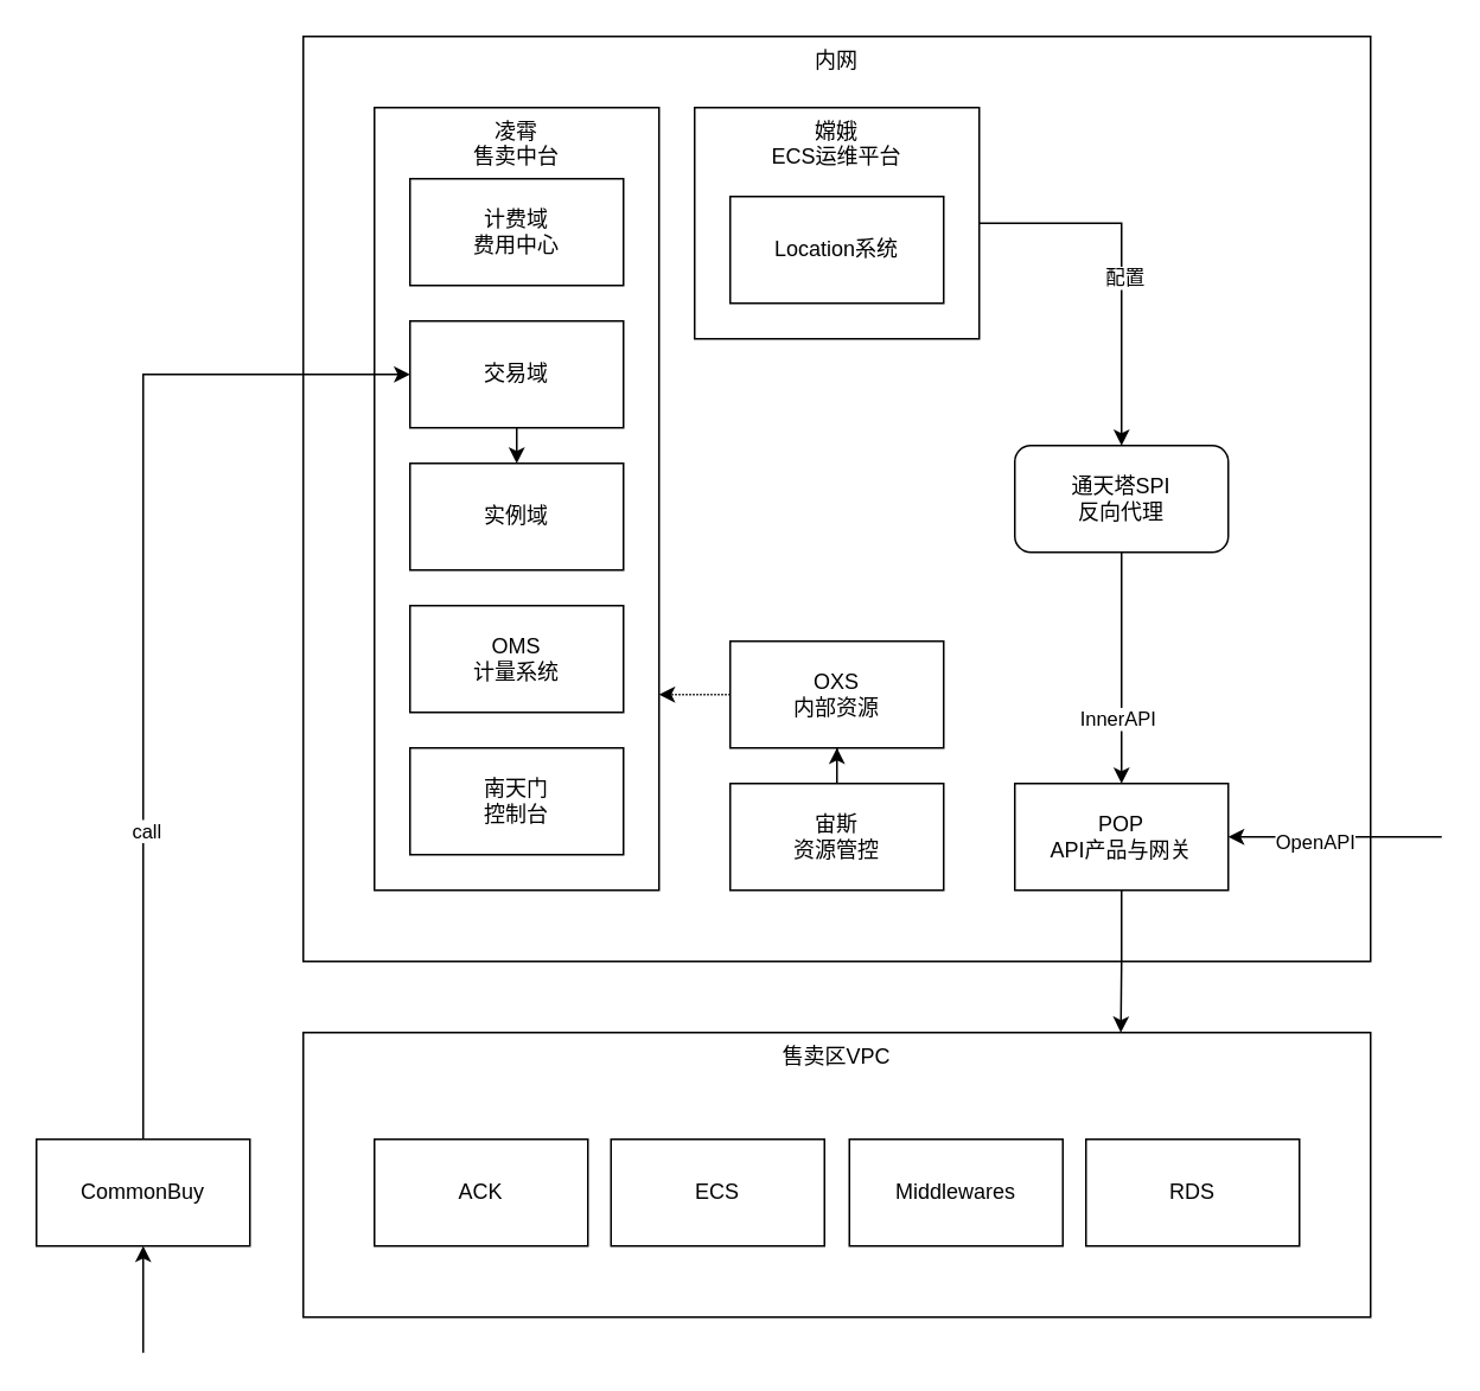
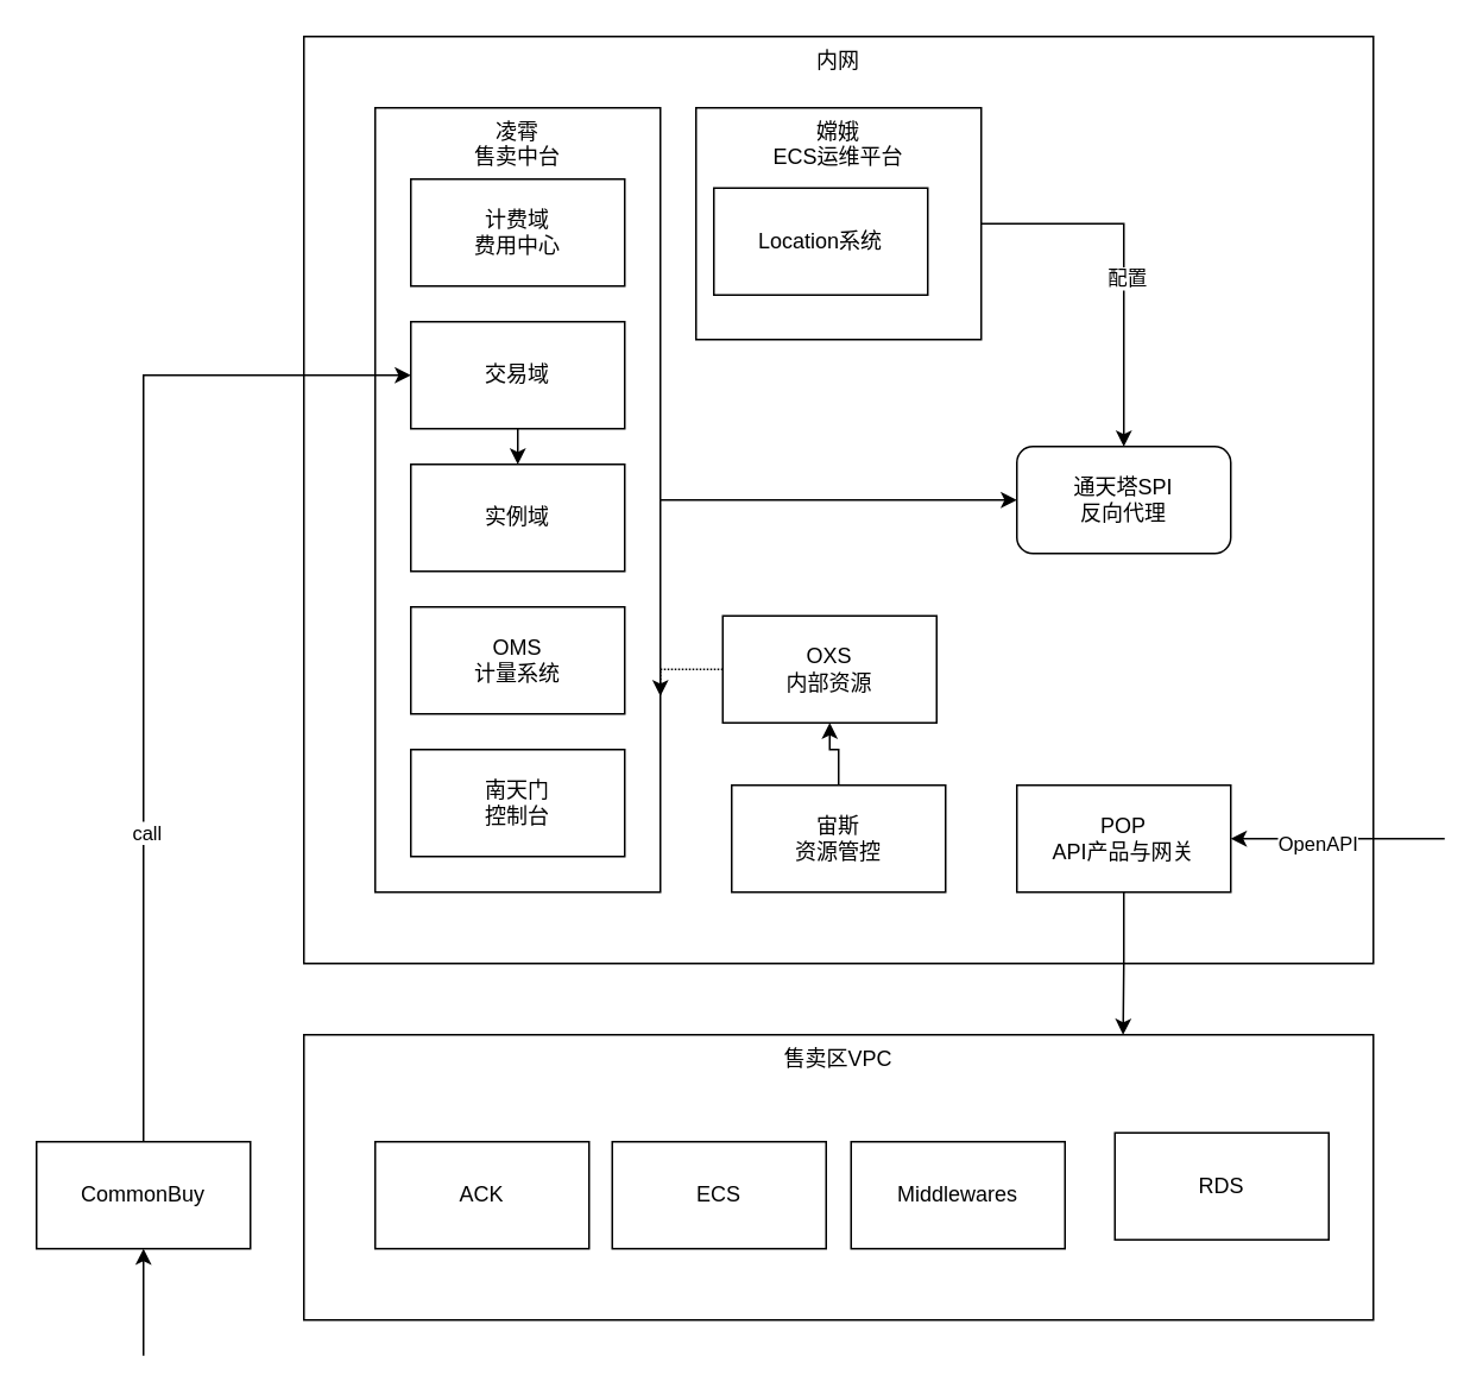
  <mxCell id="0" />
  <mxCell id="1" parent="0" />
  <mxCell id="2" value="内网" style="rounded=0;whiteSpace=wrap;html=1;verticalAlign=top;fillColor=none;" vertex="1" parent="1"><mxGeometry y="20" width="600" height="520" as="geometry" x="170" /></mxCell>
+ <mxCell id="3" style="edgeStyle=orthogonalEdgeStyle;rounded=0;orthogonalLoop=1;jettySize=auto;html=1;exitX=1;exitY=0.5;exitDx=0;exitDy=0;" edge="1" parent="1" source="4" target="10"><mxGeometry relative="1" as="geometry" /></mxCell>
  <mxCell id="4" value="凌霄&lt;br&gt;售卖中台" style="rounded=0;whiteSpace=wrap;html=1;verticalAlign=top;fillColor=none;" vertex="1" parent="1"><mxGeometry x="210" y="60" width="160" height="440" as="geometry" /></mxCell>
  <mxCell id="5" value="南天门&lt;br&gt;控制台" style="rounded=0;whiteSpace=wrap;html=1;" vertex="1" parent="1"><mxGeometry x="230" y="420" width="120" height="60" as="geometry" /></mxCell>
  <mxCell id="6" style="edgeStyle=orthogonalEdgeStyle;rounded=0;orthogonalLoop=1;jettySize=auto;html=1;exitX=0.5;exitY=1;exitDx=0;exitDy=0;entryX=0.766;entryY=0;entryDx=0;entryDy=0;entryPerimeter=0;" edge="1" parent="1" source="7" target="11"><mxGeometry relative="1" as="geometry" /></mxCell>
  <mxCell id="7" value="POP&lt;br&gt;API产品与网关" style="rounded=0;whiteSpace=wrap;html=1;" vertex="1" parent="1"><mxGeometry x="570" y="440" width="120" height="60" as="geometry" /></mxCell>
- <mxCell id="8" style="edgeStyle=orthogonalEdgeStyle;rounded=0;orthogonalLoop=1;jettySize=auto;html=1;exitX=0.5;exitY=1;exitDx=0;exitDy=0;entryX=0.5;entryY=0;entryDx=0;entryDy=0;" edge="1" parent="1" source="10" target="7"><mxGeometry relative="1" as="geometry" /></mxCell>
- <mxCell id="9" value="InnerAPI" style="edgeLabel;html=1;align=center;verticalAlign=middle;resizable=0;points=[];" vertex="1" connectable="0" parent="8"><mxGeometry x="0.426" y="-3" relative="1" as="geometry"><mxPoint as="offset" /></mxGeometry></mxCell>
  <mxCell id="10" value="通天塔SPI&lt;br&gt;反向代理" style="whiteSpace=wrap;html=1;rounded=1;" vertex="1" parent="1"><mxGeometry x="570" y="250" width="120" height="60" as="geometry" /></mxCell>
  <mxCell id="11" value="售卖区VPC" style="rounded=0;whiteSpace=wrap;html=1;verticalAlign=top;" vertex="1" parent="1"><mxGeometry y="580" width="600" height="160" as="geometry" x="170" /></mxCell>
  <mxCell id="12" value="" style="edgeStyle=orthogonalEdgeStyle;rounded=0;orthogonalLoop=1;jettySize=auto;html=1;strokeWidth=1;" edge="1" parent="1" source="13" target="24"><mxGeometry relative="1" as="geometry" /></mxCell>
  <mxCell id="13" value="宙斯&lt;br&gt;资源管控" style="rounded=0;whiteSpace=wrap;html=1;fillColor=none;" vertex="1" parent="1"><mxGeometry x="410" y="440" width="120" height="60" as="geometry" /></mxCell>
  <mxCell id="14" value="ACK" style="rounded=0;whiteSpace=wrap;html=1;" vertex="1" parent="1"><mxGeometry x="210" y="640" width="120" height="60" as="geometry" /></mxCell>
  <mxCell id="15" value="ECS" style="rounded=0;whiteSpace=wrap;html=1;" vertex="1" parent="1"><mxGeometry x="343" y="640" width="120" height="60" as="geometry" /></mxCell>
  <mxCell id="16" value="Middlewares" style="rounded=0;whiteSpace=wrap;html=1;" vertex="1" parent="1"><mxGeometry x="477" y="640" width="120" height="60" as="geometry" /></mxCell>
- <mxCell id="17" value="RDS" style="rounded=0;whiteSpace=wrap;html=1;" vertex="1" parent="1"><mxGeometry x="610" y="640" width="120" height="60" as="geometry" /></mxCell>
+ <mxCell id="17" value="RDS" style="rounded=0;whiteSpace=wrap;html=1;" vertex="1" parent="1"><mxGeometry x="625" y="635" width="120" height="60" as="geometry" /></mxCell>
  <mxCell id="18" value="OMS&lt;br&gt;计量系统" style="rounded=0;whiteSpace=wrap;html=1;" vertex="1" parent="1"><mxGeometry x="230" y="340" width="120" height="60" as="geometry" /></mxCell>
  <mxCell id="19" value="实例域" style="rounded=0;whiteSpace=wrap;html=1;" vertex="1" parent="1"><mxGeometry x="230" y="260" width="120" height="60" as="geometry" /></mxCell>
  <mxCell id="20" style="edgeStyle=orthogonalEdgeStyle;rounded=0;orthogonalLoop=1;jettySize=auto;html=1;exitX=0.5;exitY=1;exitDx=0;exitDy=0;entryX=0.5;entryY=0;entryDx=0;entryDy=0;strokeWidth=1;" edge="1" parent="1" source="21" target="19"><mxGeometry relative="1" as="geometry" /></mxCell>
  <mxCell id="21" value="交易域" style="rounded=0;whiteSpace=wrap;html=1;" vertex="1" parent="1"><mxGeometry x="230" y="180" width="120" height="60" as="geometry" /></mxCell>
  <mxCell id="22" value="计费域&lt;br&gt;费用中心" style="rounded=0;whiteSpace=wrap;html=1;" vertex="1" parent="1"><mxGeometry x="230" y="100" width="120" height="60" as="geometry" /></mxCell>
  <mxCell id="23" style="edgeStyle=orthogonalEdgeStyle;rounded=0;orthogonalLoop=1;jettySize=auto;html=1;exitX=0;exitY=0.5;exitDx=0;exitDy=0;entryX=1;entryY=0.75;entryDx=0;entryDy=0;dashed=1;dashPattern=1 1;" edge="1" parent="1" source="24" target="4"><mxGeometry relative="1" as="geometry" /></mxCell>
- <mxCell id="24" value="OXS&lt;br&gt;内部资源" style="rounded=0;whiteSpace=wrap;html=1;" vertex="1" parent="1"><mxGeometry x="410" y="360" width="120" height="60" as="geometry" /></mxCell>
+ <mxCell id="24" value="OXS&lt;br&gt;内部资源" style="rounded=0;whiteSpace=wrap;html=1;" vertex="1" parent="1"><mxGeometry x="405" y="345" width="120" height="60" as="geometry" /></mxCell>
  <mxCell id="25" style="edgeStyle=orthogonalEdgeStyle;rounded=0;orthogonalLoop=1;jettySize=auto;html=1;exitX=1;exitY=0.5;exitDx=0;exitDy=0;" edge="1" parent="1" source="27" target="10"><mxGeometry relative="1" as="geometry" /></mxCell>
  <mxCell id="26" value="配置" style="edgeLabel;html=1;align=center;verticalAlign=middle;resizable=0;points=[];" vertex="1" connectable="0" parent="25"><mxGeometry x="0.074" y="1" relative="1" as="geometry"><mxPoint as="offset" /></mxGeometry></mxCell>
  <mxCell id="27" value="嫦娥&lt;br&gt;ECS运维平台" style="rounded=0;whiteSpace=wrap;html=1;verticalAlign=top;" vertex="1" parent="1"><mxGeometry x="390" y="60" width="160" height="130" as="geometry" /></mxCell>
- <mxCell id="28" value="Location系统" style="rounded=0;whiteSpace=wrap;html=1;" vertex="1" parent="1"><mxGeometry x="410" y="110" width="120" height="60" as="geometry" /></mxCell>
+ <mxCell id="28" value="Location系统" style="rounded=0;whiteSpace=wrap;html=1;" vertex="1" parent="1"><mxGeometry x="400" y="105" width="120" height="60" as="geometry" /></mxCell>
  <mxCell id="29" value="" style="endArrow=classic;html=1;rounded=0;entryX=1;entryY=0.5;entryDx=0;entryDy=0;" edge="1" parent="1" target="7"><mxGeometry width="50" height="50" relative="1" as="geometry"><mxPoint x="810" y="470" as="sourcePoint" /><mxPoint x="890" y="430" as="targetPoint" /></mxGeometry></mxCell>
  <mxCell id="30" value="OpenAPI" style="edgeLabel;html=1;align=center;verticalAlign=middle;resizable=0;points=[];" vertex="1" connectable="0" parent="29"><mxGeometry x="0.198" y="2" relative="1" as="geometry"><mxPoint as="offset" /></mxGeometry></mxCell>
  <mxCell id="31" style="edgeStyle=orthogonalEdgeStyle;rounded=0;orthogonalLoop=1;jettySize=auto;html=1;exitX=0.5;exitY=0;exitDx=0;exitDy=0;entryX=0;entryY=0.5;entryDx=0;entryDy=0;strokeWidth=1;" edge="1" parent="1" source="33" target="21"><mxGeometry relative="1" as="geometry" /></mxCell>
  <mxCell id="32" value="call" style="edgeLabel;html=1;align=center;verticalAlign=middle;resizable=0;points=[];" vertex="1" connectable="0" parent="31"><mxGeometry x="-0.401" y="-1" relative="1" as="geometry"><mxPoint as="offset" /></mxGeometry></mxCell>
  <mxCell id="33" value="CommonBuy" style="rounded=0;whiteSpace=wrap;html=1;" vertex="1" parent="1"><mxGeometry x="20" y="640" width="120" height="60" as="geometry" /></mxCell>
  <mxCell id="34" value="" style="endArrow=classic;html=1;rounded=0;strokeWidth=1;" edge="1" parent="1" target="33"><mxGeometry width="50" height="50" relative="1" as="geometry"><mxPoint x="80" y="760" as="sourcePoint" /><mxPoint x="120" y="820" as="targetPoint" /></mxGeometry></mxCell>
